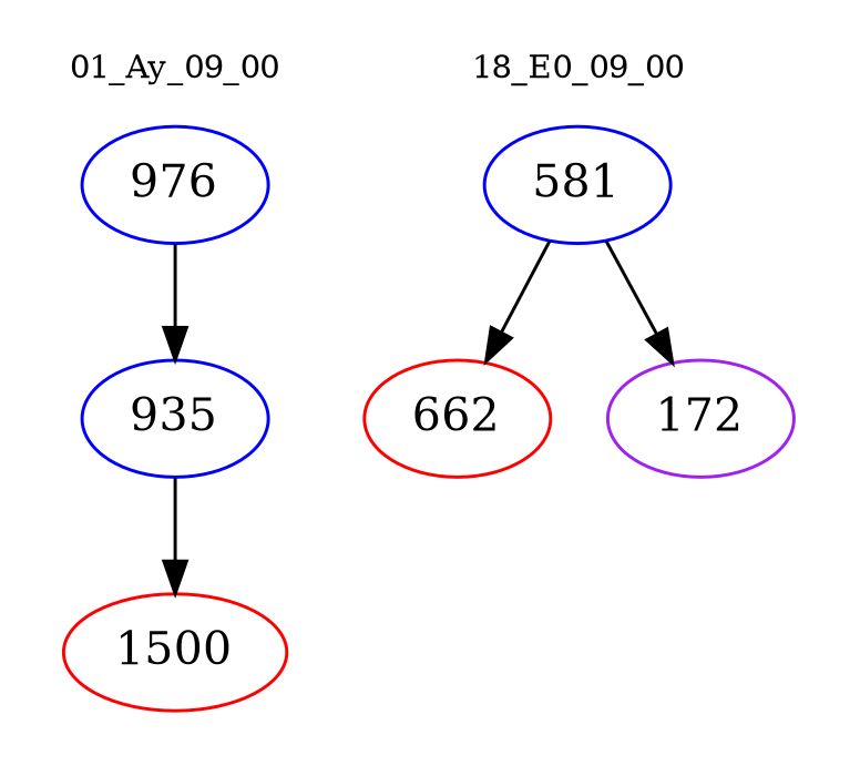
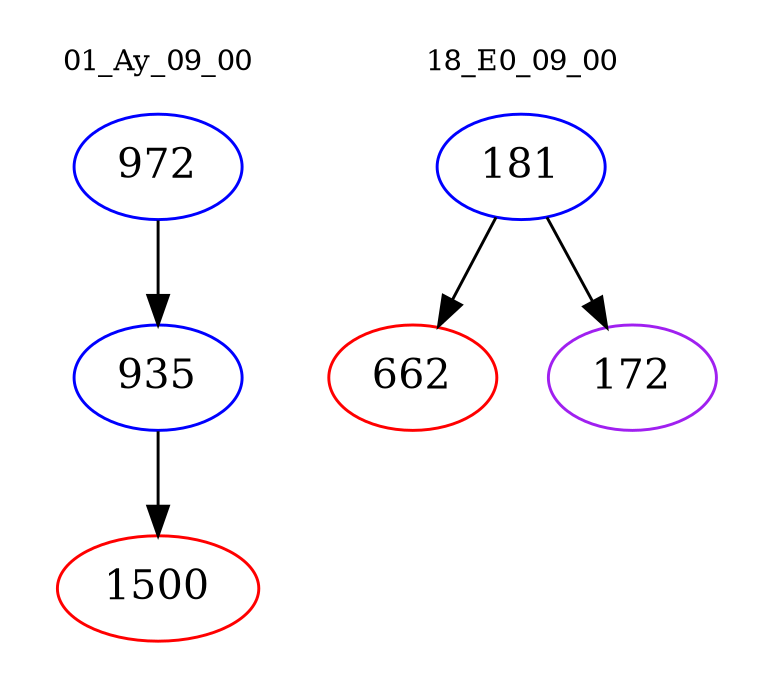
  digraph {
    node [color=blue]
    edge [color=black]
    n1 [label=935]
-   n2 [label=976]
+   n2 [label=972]
    n3 [color=red label=1500]
-   n4 [label=581]
+   n4 [label=181]
    n5 [color=red label=662]
    n6 [color=purple label=172]
    subgraph cluster_1 {
      color=white
      fontsize=10
      label="01_Ay_09_00"
      n1
      n2
      n3
    }
    subgraph cluster_2 {
      color=white
      fontsize=10
      label="18_E0_09_00"
      n4
      n5
      n6
    }
    n1 -> n3
    n2 -> n1
    n4 -> n5
    n4 -> n6
  }
